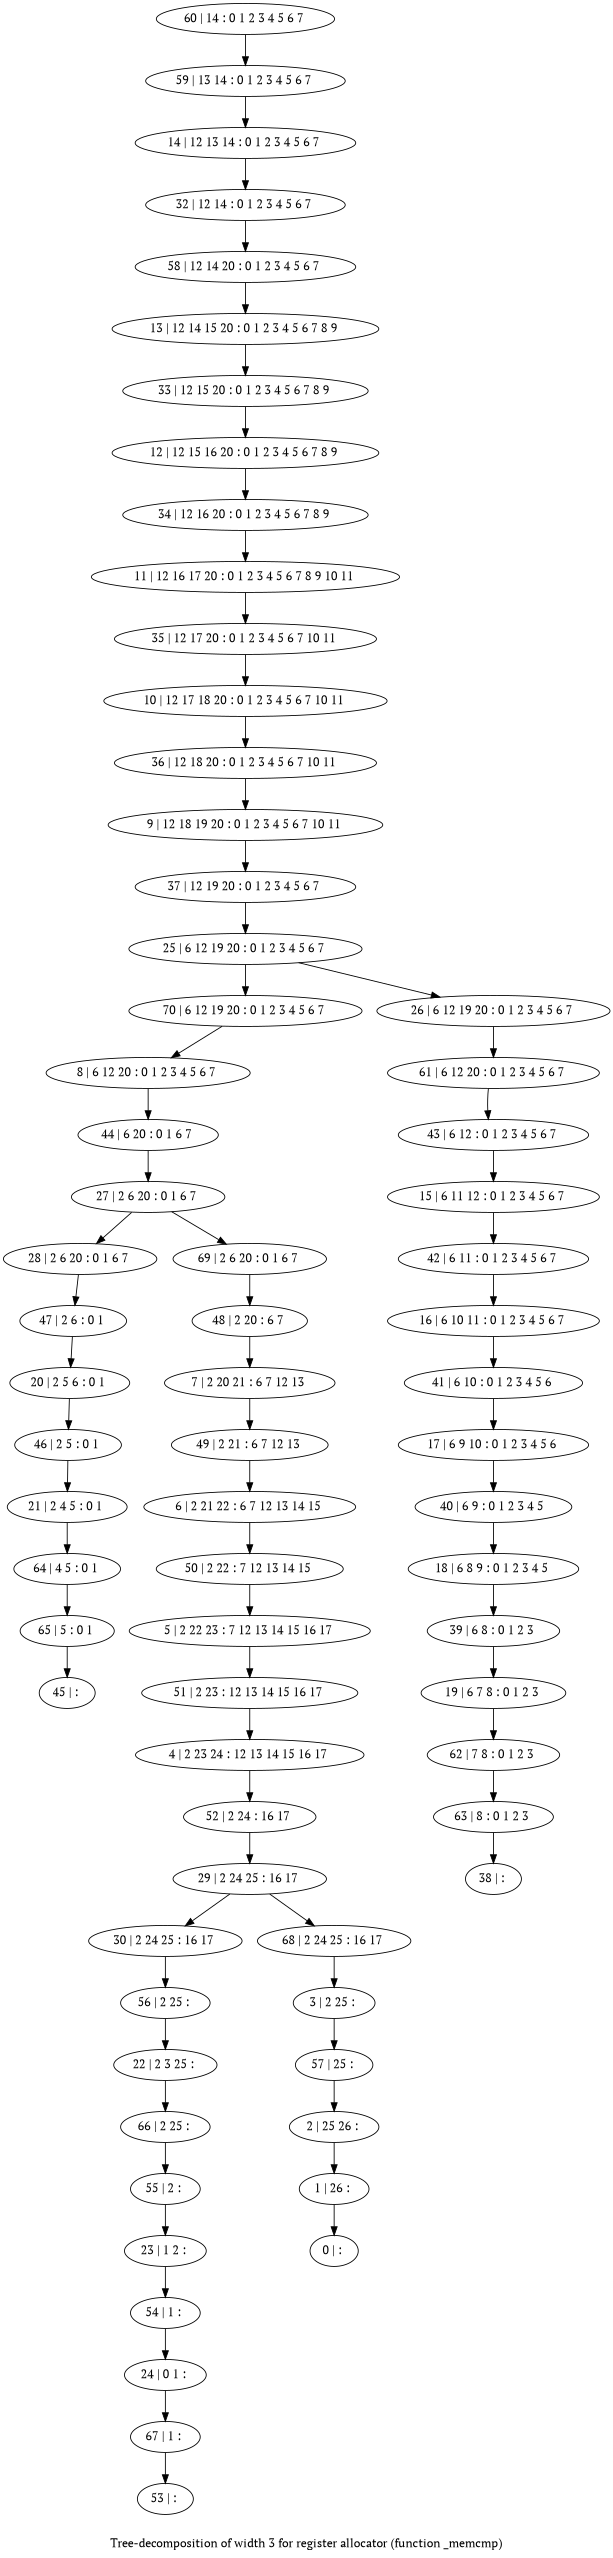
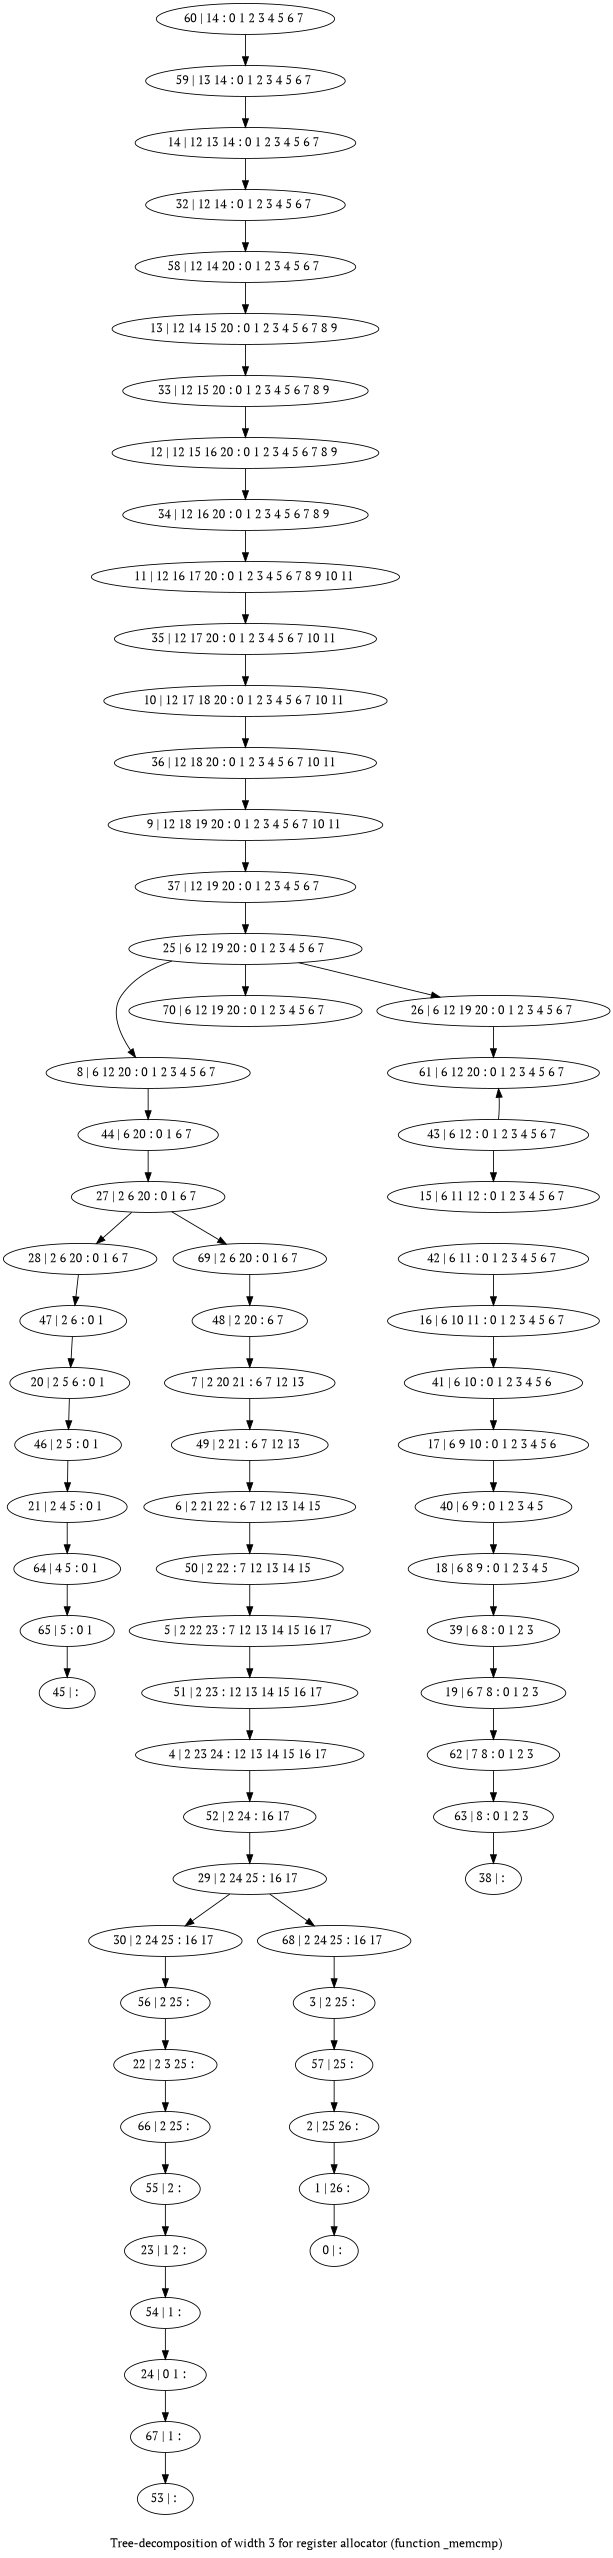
  digraph {
    fontname="PT Serif"
    label="Tree-decomposition of width 3 for register allocator (function _memcmp)"
    node [fontname="PT Serif"]
    edge [fontname="PT Serif"]
    n1 [label="0 | : "]
    n2 [label="1 | 26 : "]
    n3 [label="2 | 25 26 : "]
    n4 [label="3 | 2 25 : "]
    n5 [label="57 | 25 : "]
    n6 [label="4 | 2 23 24 : 12 13 14 15 16 17 "]
    n7 [label="52 | 2 24 : 16 17 "]
    n8 [label="29 | 2 24 25 : 16 17 "]
    n9 [label="5 | 2 22 23 : 7 12 13 14 15 16 17 "]
    n10 [label="51 | 2 23 : 12 13 14 15 16 17 "]
    n11 [label="6 | 2 21 22 : 6 7 12 13 14 15 "]
    n12 [label="50 | 2 22 : 7 12 13 14 15 "]
    n13 [label="7 | 2 20 21 : 6 7 12 13 "]
    n14 [label="49 | 2 21 : 6 7 12 13 "]
    n15 [label="8 | 6 12 20 : 0 1 2 3 4 5 6 7 "]
    n16 [label="44 | 6 20 : 0 1 6 7 "]
    n17 [label="27 | 2 6 20 : 0 1 6 7 "]
    n18 [label="9 | 12 18 19 20 : 0 1 2 3 4 5 6 7 10 11 "]
    n19 [label="37 | 12 19 20 : 0 1 2 3 4 5 6 7 "]
    n20 [label="25 | 6 12 19 20 : 0 1 2 3 4 5 6 7 "]
    n21 [label="10 | 12 17 18 20 : 0 1 2 3 4 5 6 7 10 11 "]
    n22 [label="36 | 12 18 20 : 0 1 2 3 4 5 6 7 10 11 "]
    n23 [label="11 | 12 16 17 20 : 0 1 2 3 4 5 6 7 8 9 10 11 "]
    n24 [label="35 | 12 17 20 : 0 1 2 3 4 5 6 7 10 11 "]
    n25 [label="12 | 12 15 16 20 : 0 1 2 3 4 5 6 7 8 9 "]
    n26 [label="34 | 12 16 20 : 0 1 2 3 4 5 6 7 8 9 "]
    n27 [label="13 | 12 14 15 20 : 0 1 2 3 4 5 6 7 8 9 "]
    n28 [label="33 | 12 15 20 : 0 1 2 3 4 5 6 7 8 9 "]
    n29 [label="14 | 12 13 14 : 0 1 2 3 4 5 6 7 "]
    n30 [label="32 | 12 14 : 0 1 2 3 4 5 6 7 "]
    n31 [label="58 | 12 14 20 : 0 1 2 3 4 5 6 7 "]
    n32 [label="15 | 6 11 12 : 0 1 2 3 4 5 6 7 "]
    n33 [label="42 | 6 11 : 0 1 2 3 4 5 6 7 "]
    n34 [label="16 | 6 10 11 : 0 1 2 3 4 5 6 7 "]
    n35 [label="41 | 6 10 : 0 1 2 3 4 5 6 "]
    n36 [label="17 | 6 9 10 : 0 1 2 3 4 5 6 "]
    n37 [label="40 | 6 9 : 0 1 2 3 4 5 "]
    n38 [label="18 | 6 8 9 : 0 1 2 3 4 5 "]
    n39 [label="39 | 6 8 : 0 1 2 3 "]
    n40 [label="19 | 6 7 8 : 0 1 2 3 "]
    n41 [label="62 | 7 8 : 0 1 2 3 "]
    n42 [label="63 | 8 : 0 1 2 3 "]
    n43 [label="20 | 2 5 6 : 0 1 "]
    n44 [label="46 | 2 5 : 0 1 "]
    n45 [label="21 | 2 4 5 : 0 1 "]
    n46 [label="64 | 4 5 : 0 1 "]
    n47 [label="65 | 5 : 0 1 "]
    n48 [label="22 | 2 3 25 : "]
    n49 [label="66 | 2 25 : "]
    n50 [label="55 | 2 : "]
    n51 [label="23 | 1 2 : "]
    n52 [label="54 | 1 : "]
    n53 [label="24 | 0 1 : "]
    n54 [label="67 | 1 : "]
    n55 [label="53 | : "]
    n56 [label="26 | 6 12 19 20 : 0 1 2 3 4 5 6 7 "]
    n57 [label="70 | 6 12 19 20 : 0 1 2 3 4 5 6 7 "]
    n58 [label="61 | 6 12 20 : 0 1 2 3 4 5 6 7 "]
    n59 [label="43 | 6 12 : 0 1 2 3 4 5 6 7 "]
    n60 [label="28 | 2 6 20 : 0 1 6 7 "]
    n61 [label="69 | 2 6 20 : 0 1 6 7 "]
    n62 [label="47 | 2 6 : 0 1 "]
    n63 [label="48 | 2 20 : 6 7 "]
    n64 [label="30 | 2 24 25 : 16 17 "]
    n65 [label="68 | 2 24 25 : 16 17 "]
    n66 [label="56 | 2 25 : "]
    n67 [label="60 | 14 : 0 1 2 3 4 5 6 7 "]
    n68 [label="59 | 13 14 : 0 1 2 3 4 5 6 7 "]
    n69 [label="38 | : "]
    n70 [label="45 | : "]
    n2 -> n1
    n3 -> n2
    n4 -> n5
    n5 -> n3
    n6 -> n7
    n7 -> n8
    n8 -> n64
    n8 -> n65
    n9 -> n10
    n10 -> n6
    n11 -> n12
    n12 -> n9
    n13 -> n14
    n14 -> n11
    n15 -> n16
    n16 -> n17
    n17 -> n60
    n17 -> n61
    n18 -> n19
    n19 -> n20
    n20 -> n56
    n20 -> n57
    n21 -> n22
    n22 -> n18
    n23 -> n24
    n24 -> n21
    n25 -> n26
    n26 -> n23
    n27 -> n28
    n28 -> n25
    n29 -> n30
    n30 -> n31
    n31 -> n27
-   n32 -> n33
    n33 -> n34
    n34 -> n35
    n35 -> n36
    n36 -> n37
    n37 -> n38
    n38 -> n39
    n39 -> n40
    n40 -> n41
    n41 -> n42
    n42 -> n69
    n43 -> n44
    n44 -> n45
    n45 -> n46
    n46 -> n47
    n47 -> n70
    n48 -> n49
    n49 -> n50
    n50 -> n51
    n51 -> n52
    n52 -> n53
    n53 -> n54
    n54 -> n55
    n56 -> n58
-   n57 -> n15
-   n58 -> n59
+   n20 -> n15
+   n59 -> n58
    n59 -> n32
    n60 -> n62
    n61 -> n63
    n62 -> n43
    n63 -> n13
    n64 -> n66
    n65 -> n4
    n66 -> n48
    n67 -> n68
    n68 -> n29
  }
